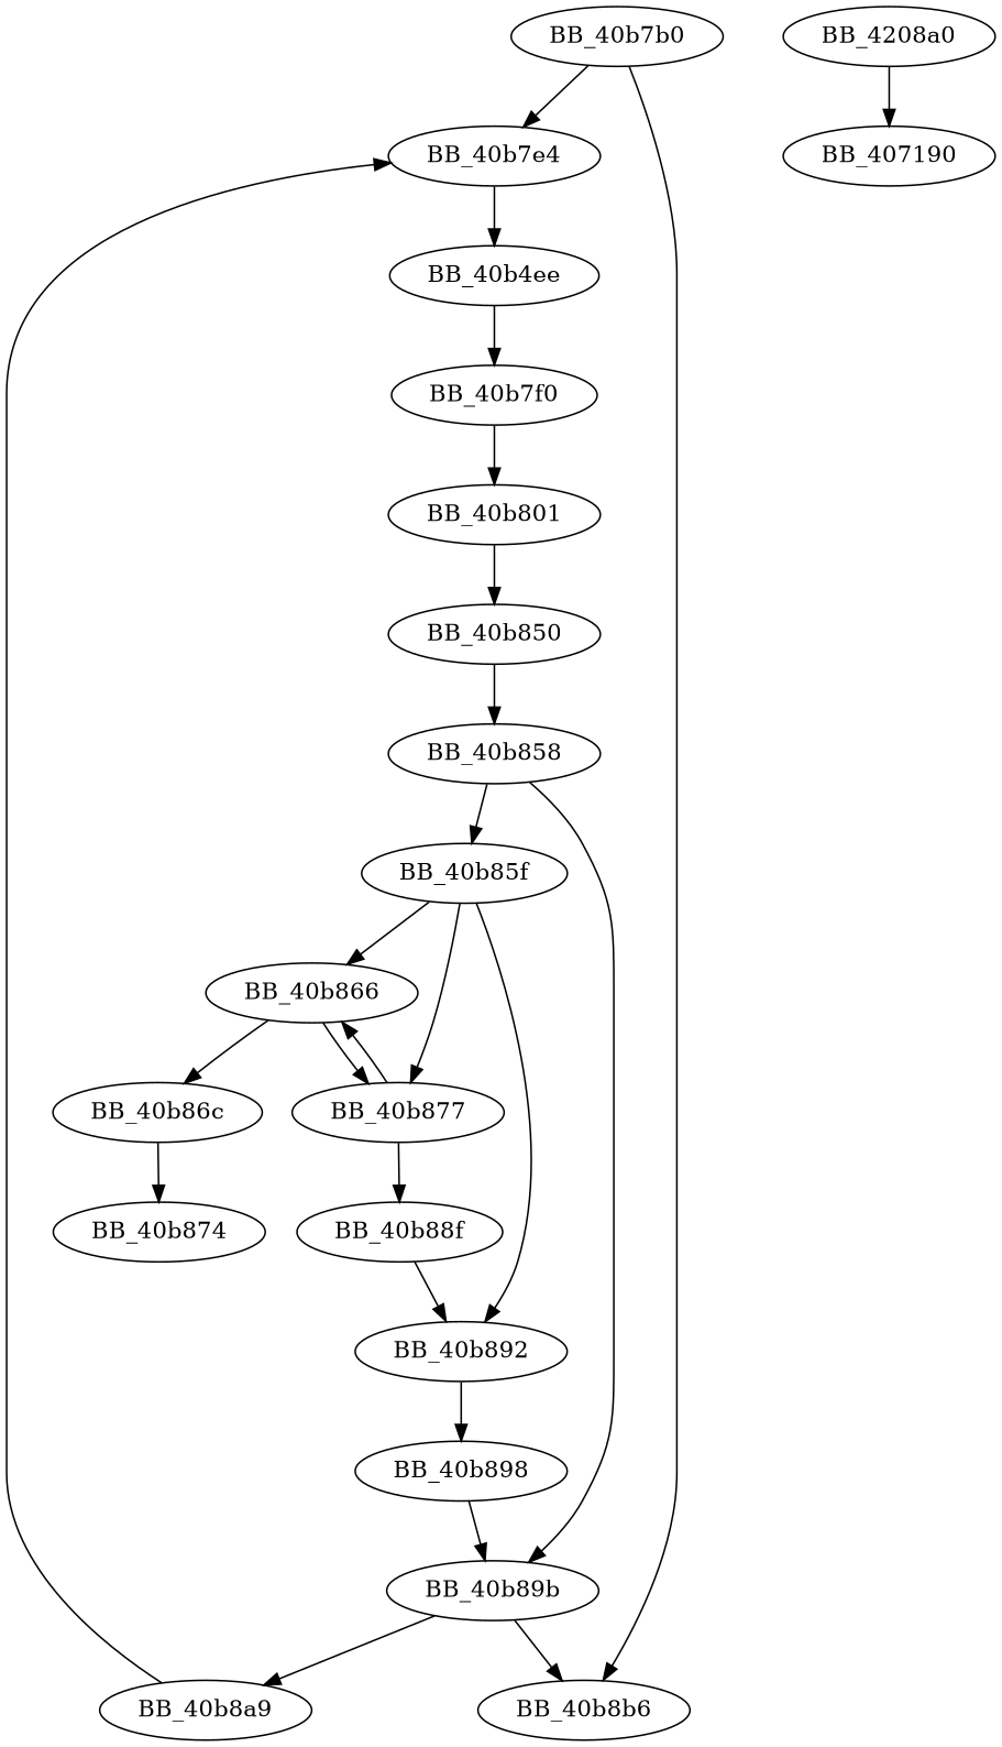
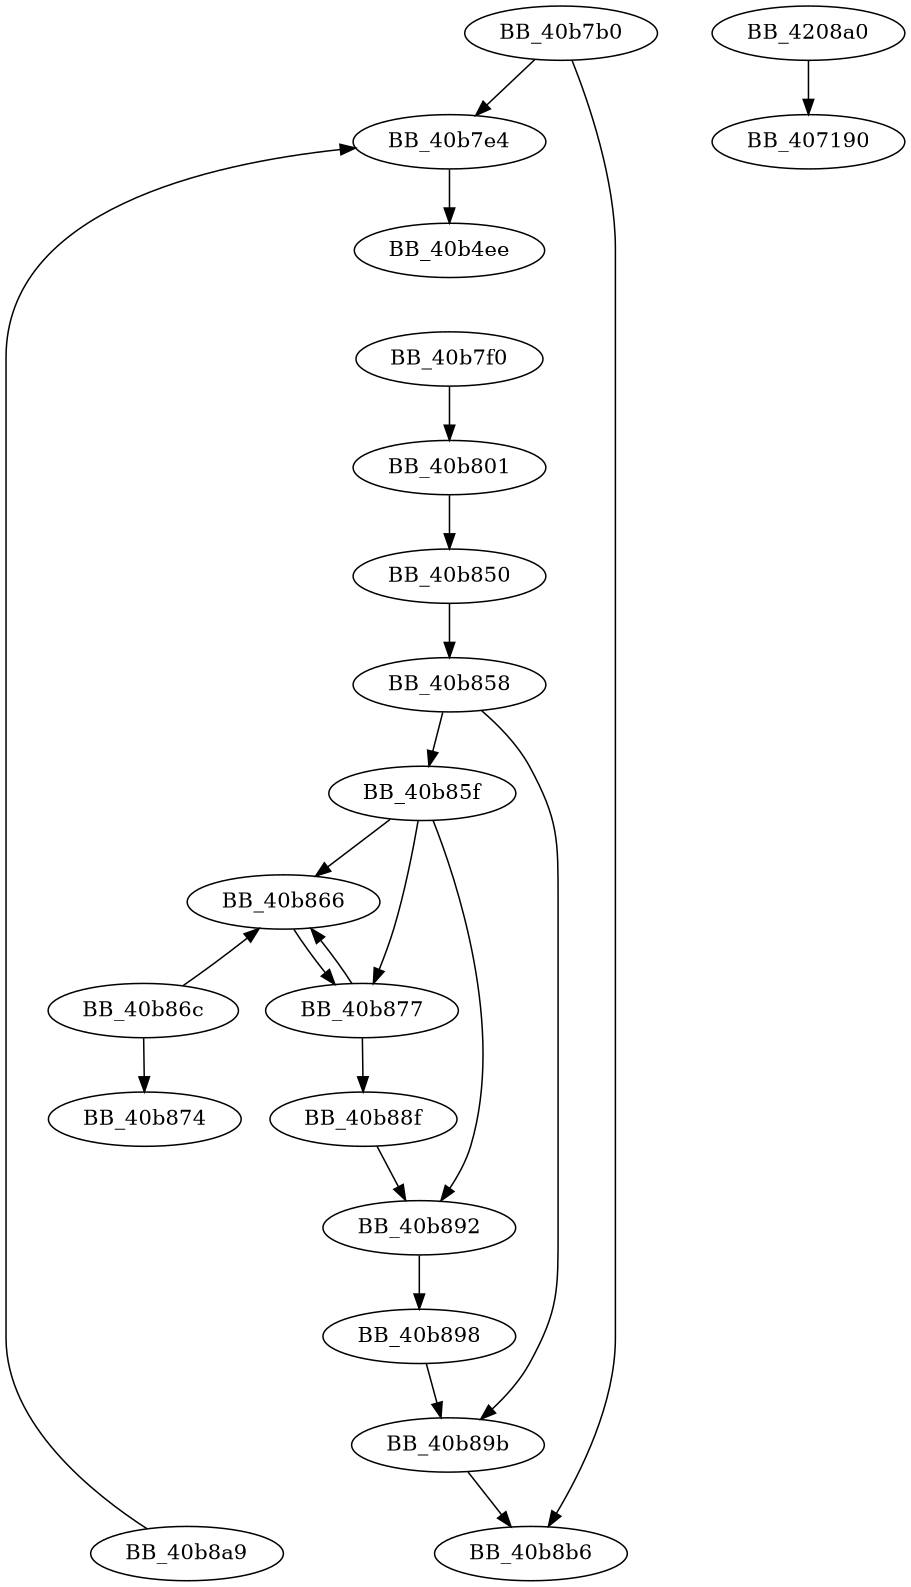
  digraph {
    BB_40b7b0
    BB_40b7e4
    BB_40b8b6
    n4 [label=BB_40b4ee]
    BB_40b7f0
    BB_40b801
    BB_40b850
    BB_40b858
    BB_40b85f
    BB_40b89b
    BB_40b866
    BB_40b892
    BB_40b877
    BB_40b8a9
    BB_40b86c
    BB_40b898
    BB_40b874
    BB_40b88f
    BB_4208a0
    BB_407190
    BB_40b7b0 -> BB_40b7e4
    BB_40b7b0 -> BB_40b8b6
    BB_40b7e4 -> n4
-   n4 -> BB_40b7f0
    BB_40b7f0 -> BB_40b801
    BB_40b801 -> BB_40b850
    BB_40b850 -> BB_40b858
    BB_40b858 -> BB_40b85f
    BB_40b858 -> BB_40b89b
    BB_40b85f -> BB_40b866
    BB_40b85f -> BB_40b892
    BB_40b85f -> BB_40b877
    BB_40b89b -> BB_40b8b6
-   BB_40b89b -> BB_40b8a9
    BB_40b866 -> BB_40b877
-   BB_40b866 -> BB_40b86c
+   BB_40b86c -> BB_40b866
    BB_40b892 -> BB_40b898
    BB_40b877 -> BB_40b866
    BB_40b877 -> BB_40b88f
    BB_40b8a9 -> BB_40b7e4
    BB_40b86c -> BB_40b874
    BB_40b898 -> BB_40b89b
    BB_40b88f -> BB_40b892
    BB_4208a0 -> BB_407190
  }
